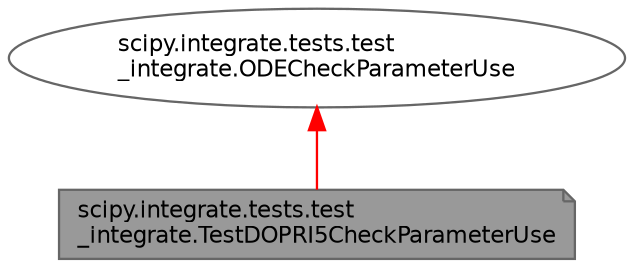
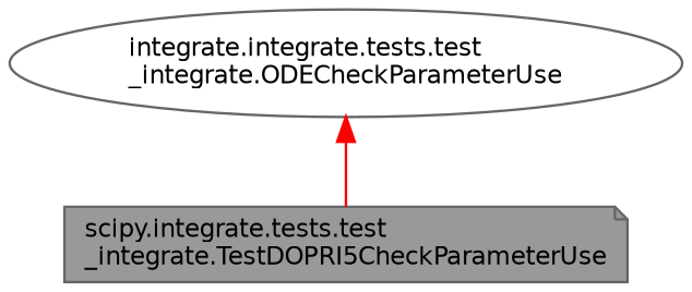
  digraph {
    node [color=gray40 fontname=Helvetica fontsize=10 style=filled]
    n1 [fillcolor=grey60 fontcolor=black height=0.2 label="scipy.integrate.tests.test\l_integrate.TestDOPRI5CheckParameterUse" shape=note width=0.4]
-   n2 [fillcolor=white height=0.2 label="scipy.integrate.tests.test\l_integrate.ODECheckParameterUse" shape=ellipse width=0.4]
+   n2 [fillcolor=white height=0.2 label="integrate.integrate.tests.test\l_integrate.ODECheckParameterUse" shape=ellipse width=0.4]
    n2 -> n1 [color=red dir=back fontname=Helvetica fontsize=10 labelfontname=Helvetica labelfontsize=10 style=solid]
  }
